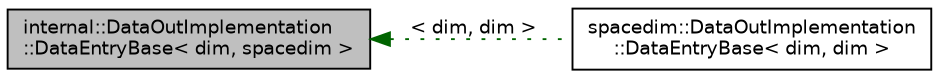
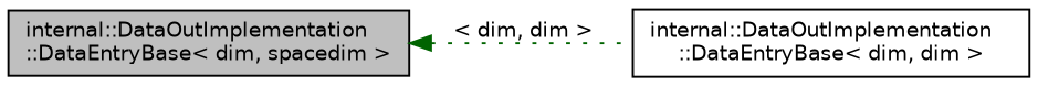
  digraph {
    rankdir=LR
    node [color=black fontname=Helvetica fontsize=10 shape=record style=filled]
    n1 [fillcolor=grey75 fontcolor=black height=0.2 label="internal::DataOutImplementation\l::DataEntryBase\< dim, spacedim \>" width=0.4]
-   n2 [fillcolor=white height=0.2 label="spacedim::DataOutImplementation\l::DataEntryBase\< dim, dim \>" width=0.4]
+   n2 [fillcolor=white height=0.2 label="internal::DataOutImplementation\l::DataEntryBase\< dim, dim \>" width=0.4]
    n1 -> n2 [color=darkgreen dir=back fontname=Helvetica fontsize=10 label=" \< dim, dim \>" labelfontname=Helvetica labelfontsize=10 style=dotted]
  }
